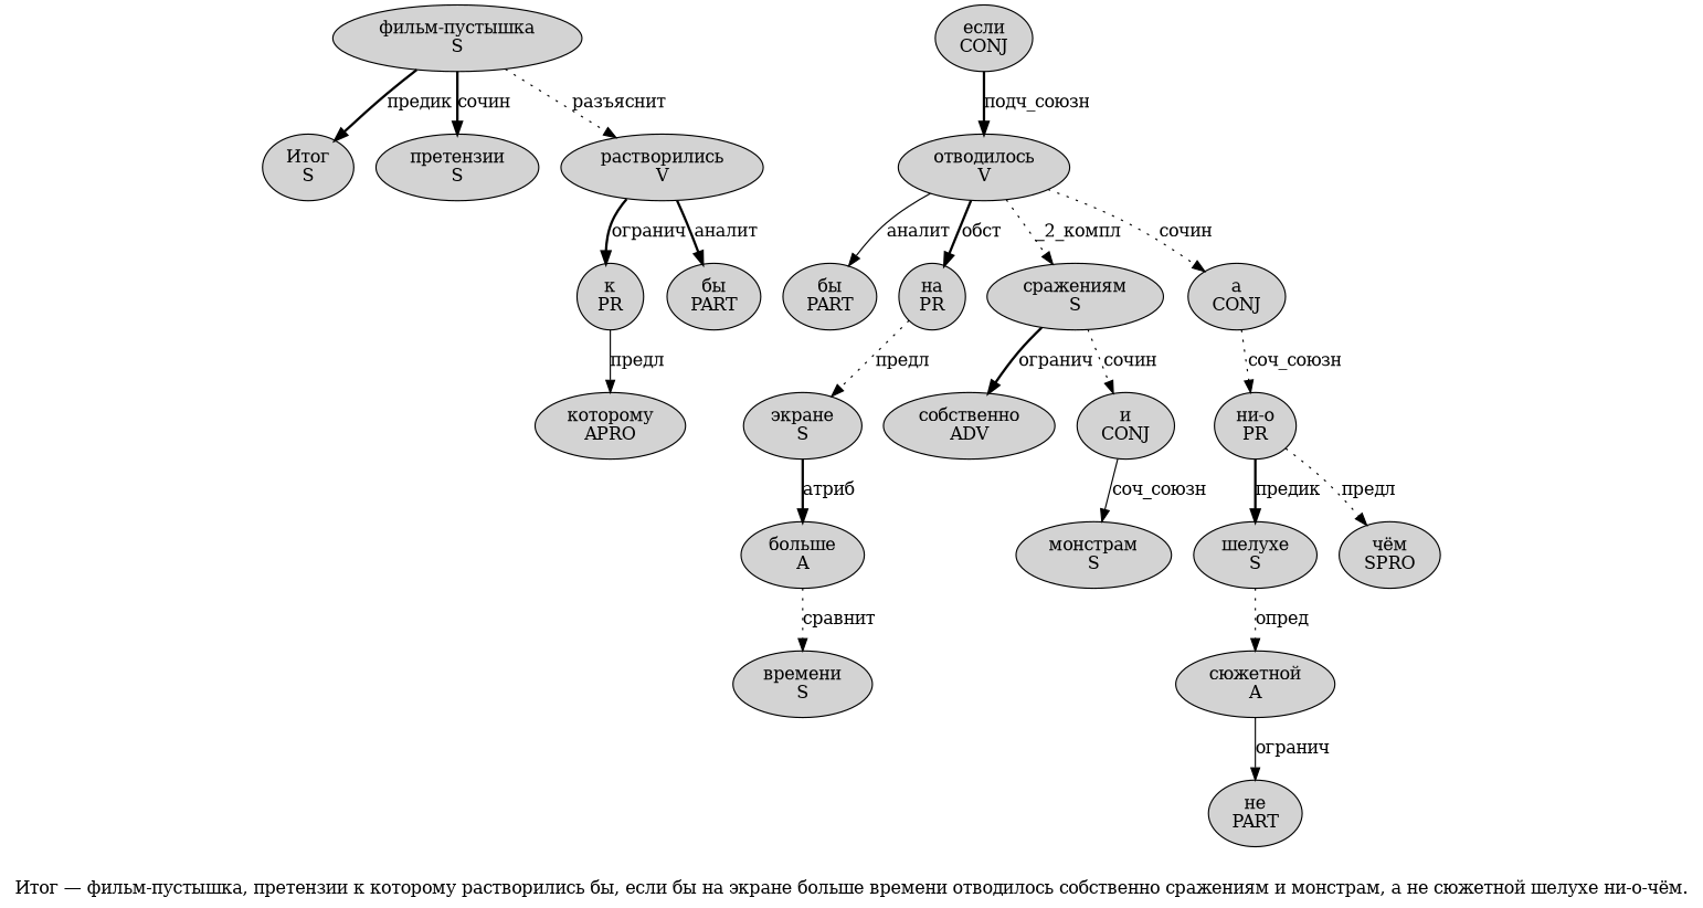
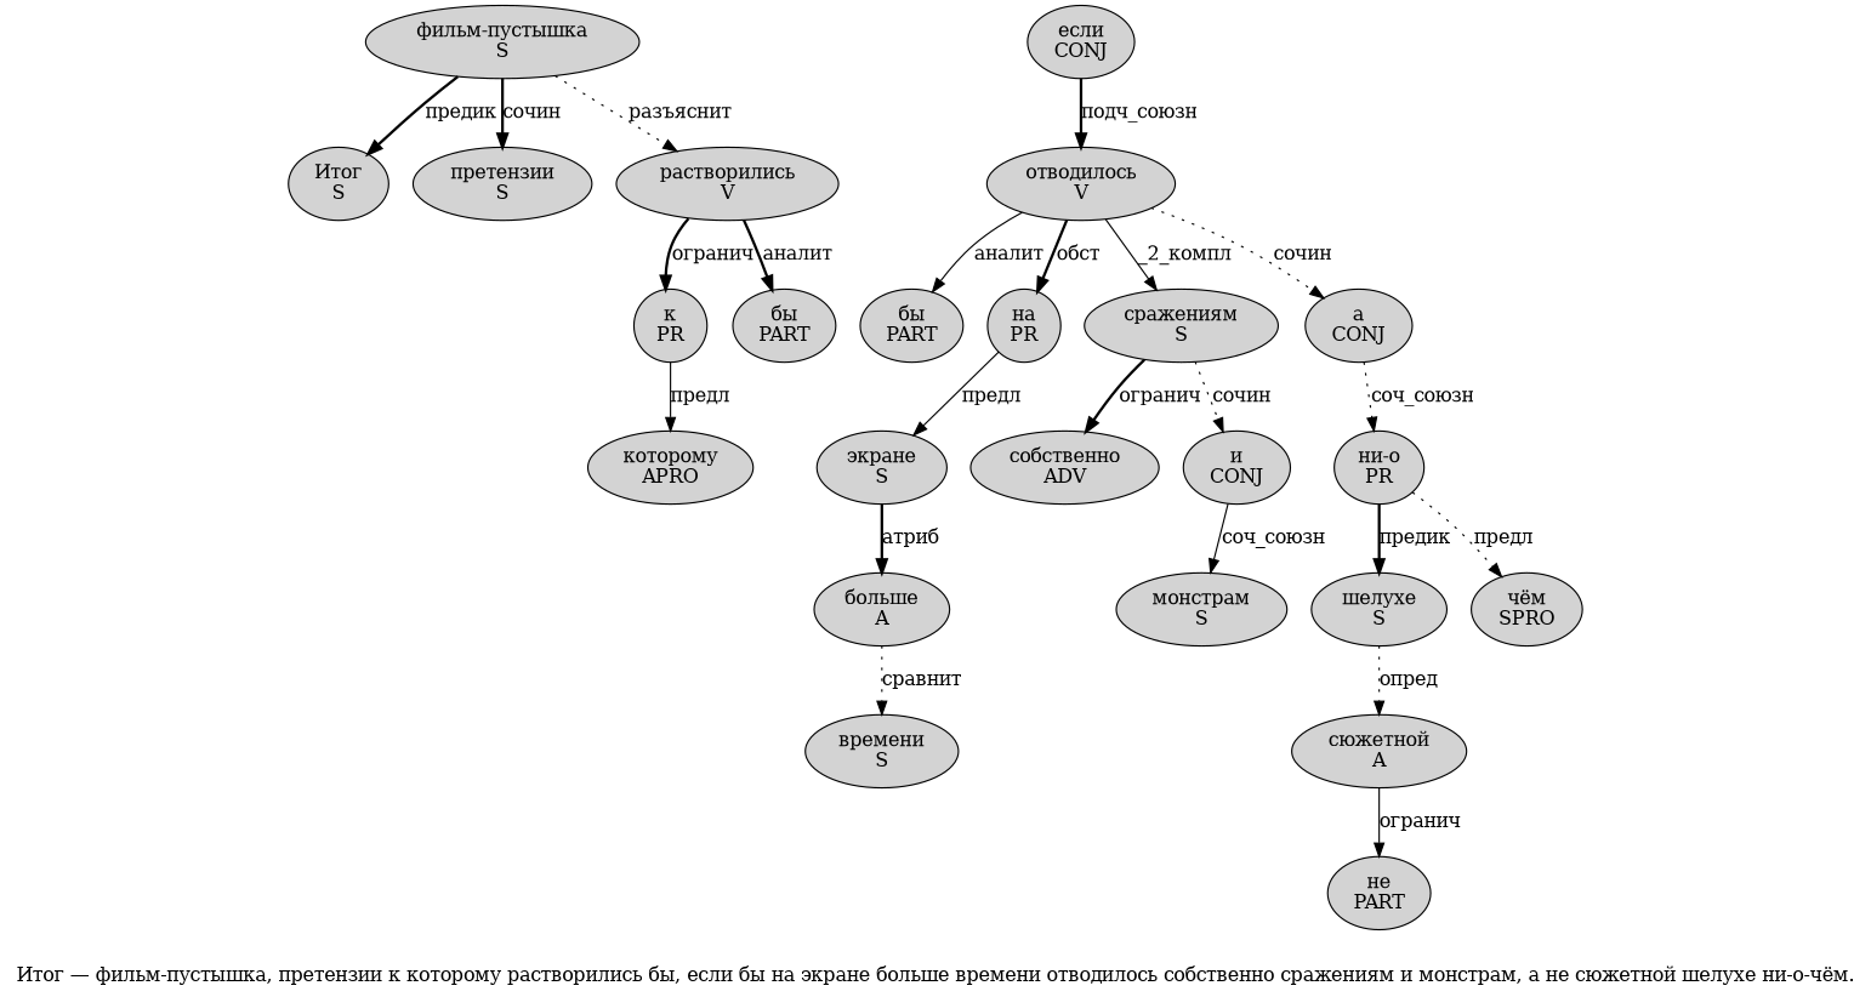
  digraph {
    label="Итог — фильм-пустышка, претензии к которому растворились бы, если бы на экране больше времени отводилось собственно сражениям и монстрам, а не сюжетной шелухе ни-о-чём."
    node [fillcolor=lightgray penwidth=1 shape=ellipse style=filled]
    edge [style=bold]
    n1 [label="Итог\nS"]
    n2 [label="фильм-пустышка\nS"]
    n3 [label="претензии\nS"]
    n4 [label="растворились\nV"]
    n5 [label="к\nPR"]
    n6 [label="бы\nPART"]
    n7 [label="которому\nAPRO"]
    n8 [label="если\nCONJ"]
    n9 [label="отводилось\nV"]
    n10 [label="бы\nPART"]
    n11 [label="на\nPR"]
    n12 [label="сражениям\nS"]
    n13 [label="а\nCONJ"]
    n14 [label="экране\nS"]
    n15 [label="больше\nA"]
    n16 [label="времени\nS"]
    n17 [label="собственно\nADV"]
    n18 [label="и\nCONJ"]
    n19 [label="ни-о\nPR"]
    n20 [label="монстрам\nS"]
    n21 [label="шелухе\nS"]
    n22 [label="чём\nSPRO"]
    n23 [label="не\nPART"]
    n24 [label="сюжетной\nA"]
    n2 -> n1 [label="предик"]
    n2 -> n3 [label="сочин"]
    n2 -> n4 [label="разъяснит" style=dotted]
    n4 -> n5 [label="огранич"]
    n4 -> n6 [label="аналит"]
    n5 -> n7 [label="предл" style=solid]
    n8 -> n9 [label="подч_союзн"]
    n9 -> n10 [label="аналит" style=solid]
    n9 -> n11 [label="обст"]
-   n9 -> n12 [label="_2_компл" style=dotted]
+   n9 -> n12 [label="_2_компл" style=solid]
    n9 -> n13 [label="сочин" style=dotted]
-   n11 -> n14 [label="предл" style=dotted]
+   n11 -> n14 [label="предл" style=solid]
    n12 -> n17 [label="огранич"]
    n12 -> n18 [label="сочин" style=dotted]
    n13 -> n19 [label="соч_союзн" style=dotted]
    n14 -> n15 [label="атриб"]
    n15 -> n16 [label="сравнит" style=dotted]
    n18 -> n20 [label="соч_союзн" style=solid]
    n19 -> n21 [label="предик"]
    n19 -> n22 [label="предл" style=dotted]
    n21 -> n24 [label="опред" style=dotted]
    n24 -> n23 [label="огранич" style=solid]
  }
